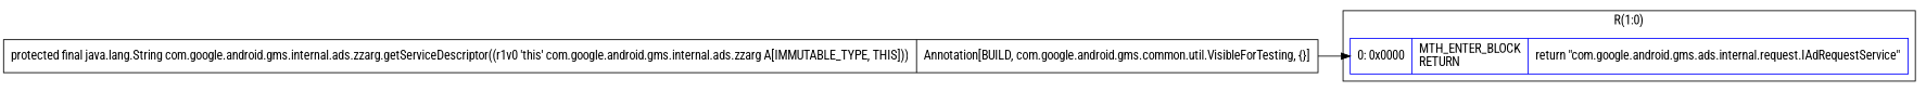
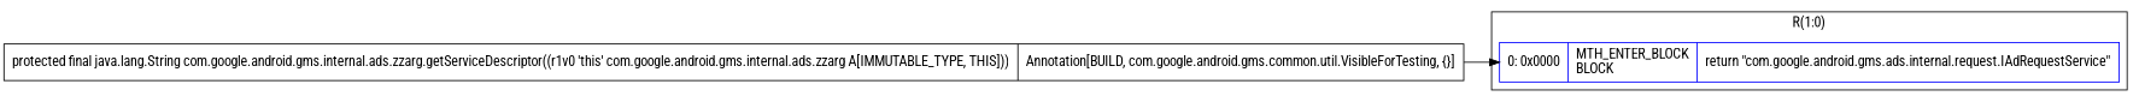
  digraph {
    rankdir=LR
    fontname="Roboto Condensed"
    node [shape=record fontname="Roboto Condensed"]
-   n1 [color=blue label="{0\:\ 0x0000|MTH_ENTER_BLOCK\lRETURN\l|return \"com.google.android.gms.ads.internal.request.IAdRequestService\"\l}"]
+   n1 [color=blue label="{0\:\ 0x0000|MTH_ENTER_BLOCK\lBLOCK\l|return \"com.google.android.gms.ads.internal.request.IAdRequestService\"\l}"]
    n2 [label="{protected final java.lang.String com.google.android.gms.internal.ads.zzarg.getServiceDescriptor((r1v0 'this' com.google.android.gms.internal.ads.zzarg A[IMMUTABLE_TYPE, THIS]))  | Annotation[BUILD, com.google.android.gms.common.util.VisibleForTesting, \{\}]\l}"]
    subgraph cluster_1 {
      label="R(1:0)"
      n1
    }
    n2 -> n1 [fontname="Roboto Condensed"]
  }
